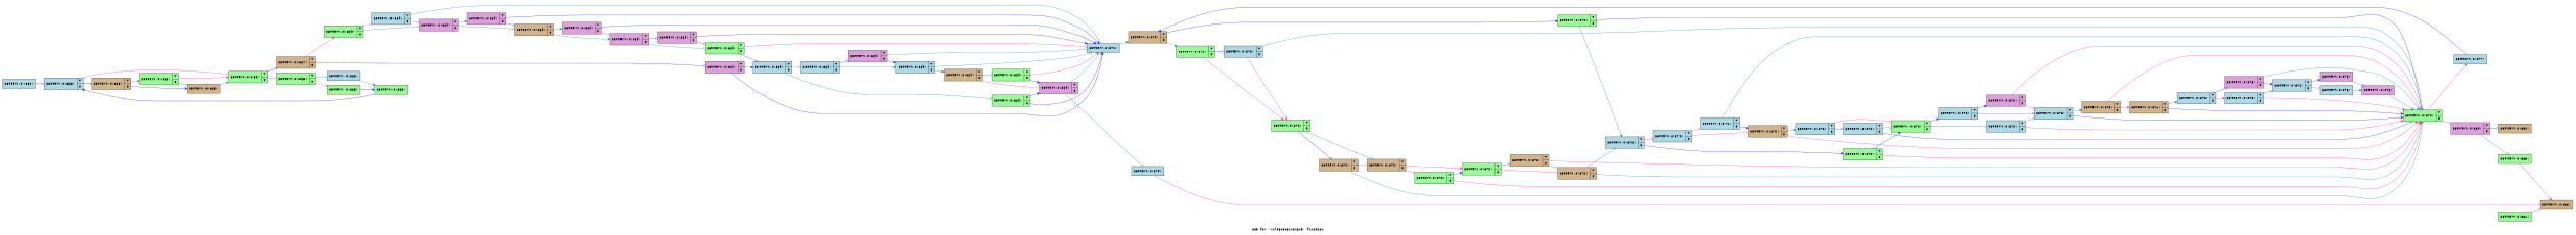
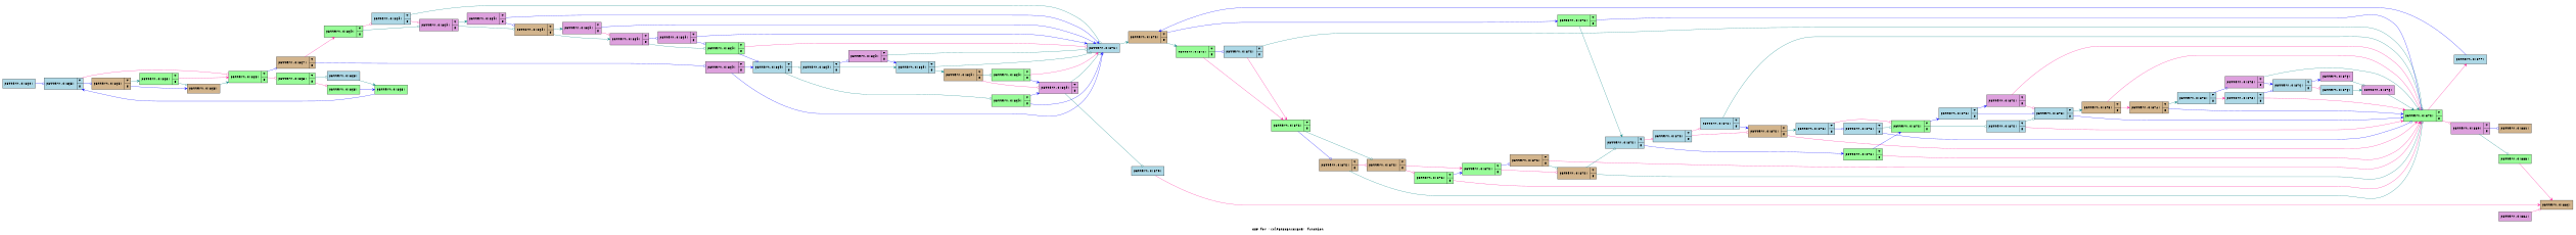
  digraph {
    fontname="DejaVu Sans Mono"
    label="CFG for 'xmlPatScanNCName' function"
    rankdir=LR
    node [fillcolor=lightblue fontname="DejaVu Sans Mono" shape=record style=filled]
    edge [arrowhead=odot color=blue fontname="DejaVu Sans Mono"]
    n1 [label="{pattern.c:860:}"]
    n2 [label="{pattern.c:865:|{<s0>T|<s1>F}}"]
    n3 [fillcolor=palegreen label="{pattern.c:865:|{<s0>T|<s1>F}}"]
    n4 [fillcolor=tan label="{pattern.c:865:|{<s0>T|<s1>F}}"]
    n5 [fillcolor=palegreen label="{pattern.c:865:|{<s0>T|<s1>F}}"]
    n6 [fillcolor=tan label="{pattern.c:867:|{<s0>T|<s1>F}}"]
    n7 [fillcolor=palegreen label="{pattern.c:865:|{<s0>T|<s1>F}}"]
    n8 [fillcolor=tan label="{pattern.c:865:}"]
    n9 [fillcolor=palegreen label="{pattern.c:865:}"]
    n10 [label="{pattern.c:865:}"]
    n11 [fillcolor=palegreen label="{pattern.c:869:|{<s0>T|<s1>F}}"]
    n12 [fillcolor=plum label="{pattern.c:869:|{<s0>T|<s1>F}}"]
    n13 [fillcolor=palegreen label="{pattern.c:865:}"]
    n14 [label="{pattern.c:869:|{<s0>T|<s1>F}}"]
    n15 [fillcolor=plum label="{pattern.c:869:|{<s0>T|<s1>F}}"]
    n16 [label="{pattern.c:872:}"]
    n17 [label="{pattern.c:869:|{<s0>T|<s1>F}}"]
    n18 [fillcolor=plum label="{pattern.c:869:|{<s0>T|<s1>F}}"]
    n19 [fillcolor=tan label="{pattern.c:869:|{<s0>T|<s1>F}}"]
    n20 [fillcolor=tan label="{pattern.c:872:|{<s0>T|<s1>F}}"]
    n21 [fillcolor=palegreen label="{pattern.c:869:|{<s0>T|<s1>F}}"]
    n22 [label="{pattern.c:869:|{<s0>T|<s1>F}}"]
    n23 [fillcolor=plum label="{pattern.c:869:|{<s0>T|<s1>F}}"]
    n24 [fillcolor=plum label="{pattern.c:869:|{<s0>T|<s1>F}}"]
    n25 [fillcolor=palegreen label="{pattern.c:872:|{<s0>T|<s1>F}}"]
    n26 [fillcolor=palegreen label="{pattern.c:872:|{<s0>T|<s1>F}}"]
    n27 [fillcolor=plum label="{pattern.c:869:|{<s0>T|<s1>F}}"]
    n28 [fillcolor=palegreen label="{pattern.c:869:|{<s0>T|<s1>F}}"]
    n29 [fillcolor=plum label="{pattern.c:869:|{<s0>T|<s1>F}}"]
    n30 [fillcolor=plum label="{pattern.c:869:|{<s0>T|<s1>F}}"]
    n31 [label="{pattern.c:869:|{<s0>T|<s1>F}}"]
    n32 [label="{pattern.c:870:}"]
    n33 [fillcolor=tan label="{pattern.c:869:|{<s0>T|<s1>F}}"]
    n34 [fillcolor=tan label="{pattern.c:886:}"]
    n35 [fillcolor=palegreen label="{pattern.c:869:|{<s0>T|<s1>F}}"]
    n36 [label="{pattern.c:872:|{<s0>T|<s1>F}}"]
    n37 [fillcolor=palegreen label="{pattern.c:872:|{<s0>T|<s1>F}}"]
    n38 [fillcolor=palegreen label="{pattern.c:872:|{<s0>T|<s1>F}}"]
    n39 [label="{pattern.c:872:|{<s0>T|<s1>F}}"]
    n40 [fillcolor=tan label="{pattern.c:872:|{<s0>T|<s1>F}}"]
    n41 [fillcolor=tan label="{pattern.c:872:|{<s0>T|<s1>F}}"]
    n42 [label="{pattern.c:877:}"]
    n43 [fillcolor=plum label="{pattern.c:880:|{<s0>T|<s1>F}}"]
    n44 [fillcolor=palegreen label="{pattern.c:872:|{<s0>T|<s1>F}}"]
    n45 [label="{pattern.c:872:|{<s0>T|<s1>F}}"]
    n46 [fillcolor=palegreen label="{pattern.c:872:|{<s0>T|<s1>F}}"]
    n47 [fillcolor=palegreen label="{pattern.c:872:|{<s0>T|<s1>F}}"]
    n48 [fillcolor=tan label="{pattern.c:881:}"]
    n49 [fillcolor=palegreen label="{pattern.c:883:}"]
    n50 [fillcolor=tan label="{pattern.c:872:|{<s0>T|<s1>F}}"]
    n51 [fillcolor=tan label="{pattern.c:872:|{<s0>T|<s1>F}}"]
    n52 [fillcolor=palegreen label="{pattern.c:872:|{<s0>T|<s1>F}}"]
    n53 [label="{pattern.c:872:|{<s0>T|<s1>F}}"]
    n54 [fillcolor=tan label="{pattern.c:872:|{<s0>T|<s1>F}}"]
    n55 [label="{pattern.c:872:|{<s0>T|<s1>F}}"]
    n56 [label="{pattern.c:872:|{<s0>T|<s1>F}}"]
    n57 [label="{pattern.c:872:|{<s0>T|<s1>F}}"]
    n58 [fillcolor=plum label="{pattern.c:872:|{<s0>T|<s1>F}}"]
    n59 [label="{pattern.c:873:|{<s0>T|<s1>F}}"]
    n60 [label="{pattern.c:872:|{<s0>T|<s1>F}}"]
    n61 [fillcolor=tan label="{pattern.c:873:|{<s0>T|<s1>F}}"]
    n62 [fillcolor=tan label="{pattern.c:874:|{<s0>T|<s1>F}}"]
    n63 [label="{pattern.c:875:|{<s0>T|<s1>F}}"]
    n64 [fillcolor=plum label="{pattern.c:875:|{<s0>T|<s1>F}}"]
    n65 [label="{pattern.c:875:|{<s0>T|<s1>F}}"]
    n66 [label="{pattern.c:876:|{<s0>T|<s1>F}}"]
    n67 [fillcolor=plum label="{pattern.c:876:}"]
    n68 [label="{pattern.c:876:}"]
    n69 [fillcolor=plum label="{pattern.c:876:}"]
-   n70 [fillcolor=palegreen label="{pattern.c:884:}"]
+   n70 [fillcolor=plum label="{pattern.c:884:}"]
    n1 -> n2
    n2 -> n3 [color=deeppink]
    n2 -> n4
    n3 -> n5 [color=deeppink]
    n3 -> n6
    n4 -> n7 [arrowhead=vee color=teal]
    n4 -> n8 [arrowhead=vee]
    n5 -> n9 [color=deeppink]
    n5 -> n10 [color=teal]
    n6 -> n11 [arrowhead=vee color=deeppink]
    n6 -> n12
    n7 -> n3 [arrowhead=vee color=deeppink]
    n7 -> n8 [color=teal]
    n8 -> n3 [arrowhead=vee color=teal]
    n9 -> n13 [arrowhead=vee]
    n10 -> n13 [arrowhead=vee color=teal]
    n11 -> n14 [color=deeppink]
    n11 -> n15 [color=teal]
    n12 -> n16
    n12 -> n17 [arrowhead=vee]
    n13 -> n2 [arrowhead=vee]
    n14 -> n15 [color=deeppink]
    n14 -> n16 [color=teal]
    n15 -> n18 [arrowhead=vee color=teal]
    n15 -> n19 [color=teal]
    n16 -> n20 [arrowhead=vee color=teal]
    n17 -> n21 [color=teal]
    n17 -> n22 [color=teal]
    n18 -> n16 [arrowhead=vee]
    n18 -> n19
    n19 -> n23 [arrowhead=vee color=teal]
    n19 -> n24 [arrowhead=vee color=teal]
    n20 -> n25 [arrowhead=vee color=teal]
    n20 -> n26 [arrowhead=vee]
    n21 -> n16 [arrowhead=vee]
    n21 -> n29 [arrowhead=vee]
    n22 -> n30
    n22 -> n31 [arrowhead=vee color=teal]
    n23 -> n16 [arrowhead=vee]
    n23 -> n24 [color=deeppink]
    n24 -> n27
    n24 -> n28 [color=teal]
    n25 -> n36
    n25 -> n37 [arrowhead=vee color=deeppink]
    n26 -> n38
    n26 -> n39 [arrowhead=vee color=teal]
    n27 -> n16 [arrowhead=vee]
    n27 -> n28
    n28 -> n16 [color=deeppink]
    n28 -> n17
    n29 -> n16 [color=teal]
    n29 -> n32 [color=teal]
    n30 -> n16 [color=teal]
    n30 -> n31 [arrowhead=vee]
    n31 -> n16 [color=teal]
    n31 -> n33 [arrowhead=vee color=teal]
-   n32 -> n34 [color=deeppink]
+   n32 -> n34 [arrowhead=vee color=deeppink]
    n33 -> n29 [color=deeppink]
    n33 -> n35 [color=teal]
    n35 -> n16 [arrowhead=vee color=deeppink]
    n35 -> n29 [arrowhead=vee]
    n36 -> n37 [arrowhead=vee color=deeppink]
    n36 -> n38 [color=teal]
    n37 -> n40
    n37 -> n41 [color=teal]
    n38 -> n42 [arrowhead=vee color=deeppink]
    n38 -> n43 [color=deeppink]
    n39 -> n44 [arrowhead=vee]
    n39 -> n45 [color=deeppink]
    n40 -> n38 [color=teal]
    n40 -> n41 [color=deeppink]
    n41 -> n46 [color=deeppink]
    n41 -> n47 [arrowhead=vee color=deeppink]
    n42 -> n20 [arrowhead=vee]
    n43 -> n48
    n43 -> n49 [color=teal]
    n44 -> n38 [arrowhead=vee color=deeppink]
    n44 -> n52 [arrowhead=vee]
    n45 -> n53 [color=deeppink]
    n45 -> n54 [color=deeppink]
    n46 -> n38 [color=deeppink]
    n46 -> n47 [arrowhead=vee]
    n47 -> n50
    n47 -> n51 [color=deeppink]
    n49 -> n34 [arrowhead=vee color=deeppink]
    n50 -> n38 [arrowhead=vee color=deeppink]
    n50 -> n51 [color=teal]
    n51 -> n38 [color=teal]
    n51 -> n39 [color=teal]
    n52 -> n55 [arrowhead=vee]
    n52 -> n56 [color=teal]
    n53 -> n38 [color=teal]
    n53 -> n54 [arrowhead=vee]
    n54 -> n38 [arrowhead=vee color=deeppink]
    n54 -> n57 [arrowhead=vee color=teal]
    n55 -> n58 [arrowhead=vee]
    n55 -> n59
    n56 -> n38 [arrowhead=vee color=deeppink]
    n56 -> n59 [color=teal]
    n57 -> n52 [color=deeppink]
    n57 -> n60
    n58 -> n38 [color=deeppink]
    n58 -> n59 [color=deeppink]
    n59 -> n38 [arrowhead=vee]
    n59 -> n61 [arrowhead=vee color=teal]
    n60 -> n38
    n60 -> n52 [color=teal]
    n61 -> n38 [color=deeppink]
    n61 -> n62 [arrowhead=vee color=deeppink]
    n62 -> n38 [arrowhead=vee]
    n62 -> n63 [arrowhead=vee color=teal]
    n63 -> n64
    n63 -> n65 [arrowhead=vee color=deeppink]
    n64 -> n38 [arrowhead=vee color=teal]
    n64 -> n66 [arrowhead=vee]
    n65 -> n38 [arrowhead=vee color=deeppink]
    n65 -> n66
    n66 -> n67 [arrowhead=vee]
    n66 -> n68 [color=deeppink]
    n67 -> n69 [color=teal]
    n68 -> n69 [arrowhead=vee color=teal]
    n69 -> n38 [arrowhead=vee color=teal]
    n70 -> n34 [color=deeppink]
  }
